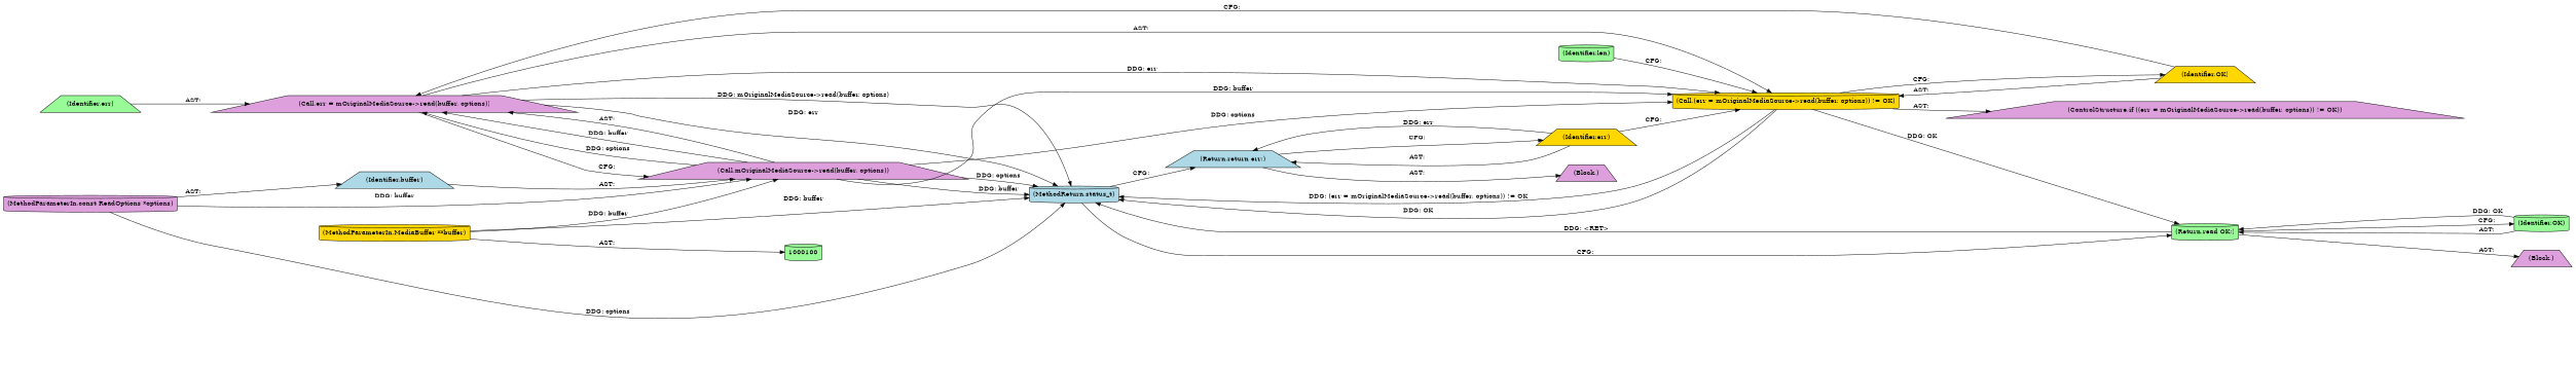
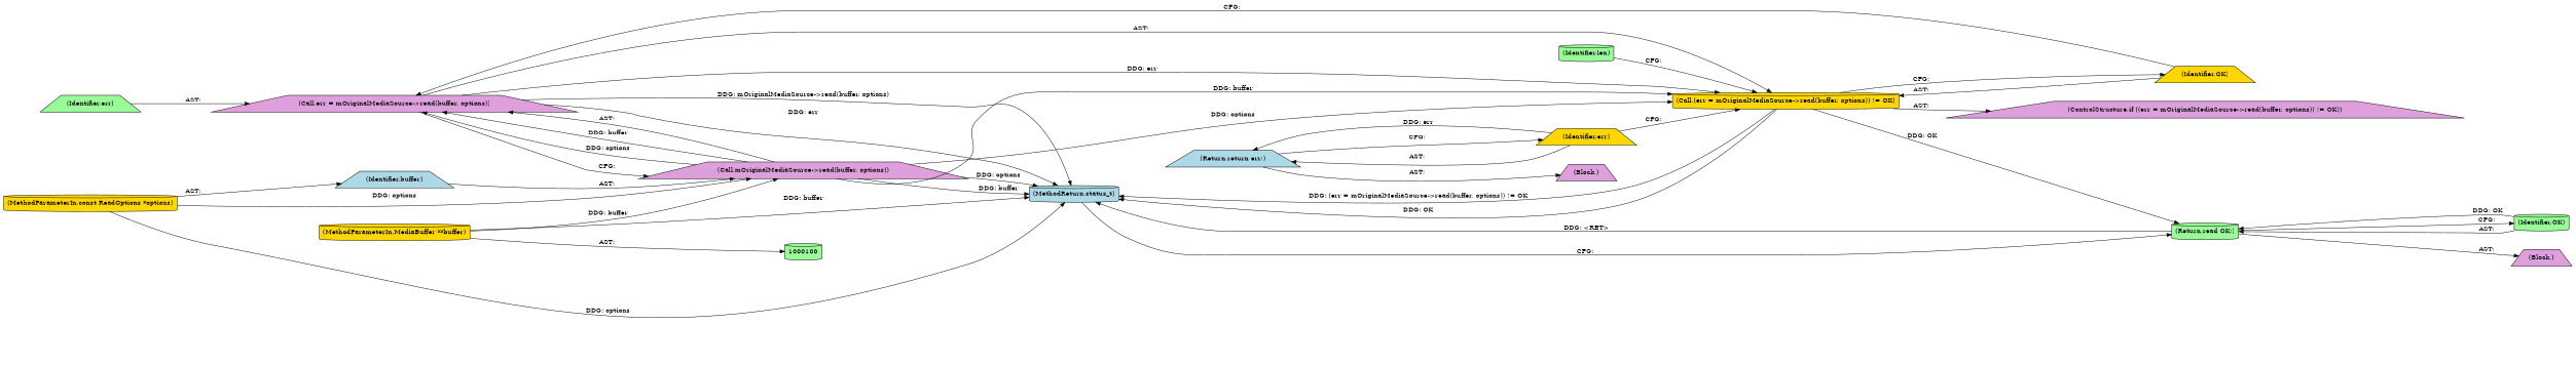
  digraph {
    rankdir=LR
    node [fillcolor=plum shape=trapezium style=filled]
    n1 [label="(Call,err = mOriginalMediaSource->read(buffer, options))"]
    n2 [label="(Call,mOriginalMediaSource->read(buffer, options))"]
    n3 [fillcolor=gold label="(Call,(err = mOriginalMediaSource->read(buffer, options)) != OK)" shape=cylinder]
    n4 [fillcolor=lightblue label="(MethodReturn,status_t)" shape=cylinder]
    n5 [fillcolor=palegreen label="(Return,read OK;)" shape=cylinder]
    n6 [fillcolor=gold label="(Identifier,OK)"]
    n7 [label="(ControlStructure,if ((err = mOriginalMediaSource->read(buffer, options)) != OK))"]
    n8 [fillcolor=lightblue label="(Return,return err;)"]
    n9 [label="(Block,)"]
    n10 [fillcolor=gold label="(Identifier,err)"]
    n11 [fillcolor=gold label="(MethodParameterIn,MediaBuffer **buffer)" shape=cylinder]
    1000100 [fillcolor=palegreen shape=cylinder]
-   n13 [label="(MethodParameterIn,const ReadOptions *options)" shape=cylinder]
+   n13 [fillcolor=gold label="(MethodParameterIn,const ReadOptions *options)" shape=cylinder]
    n14 [fillcolor=lightblue label="(Identifier,buffer)"]
    n15 [fillcolor=palegreen label="(Identifier,OK)" shape=cylinder]
    n16 [label="(Block,)"]
    n17 [fillcolor=palegreen label="(Identifier,err)"]
    n18 [fillcolor=palegreen label="(Identifier,len)" shape=cylinder]
    n1 -> n2 [label="CFG: "]
    n1 -> n3 [label="AST: "]
    n1 -> n3 [label="DDG: err"]
    n1 -> n4 [label="DDG: mOriginalMediaSource->read(buffer, options)"]
    n1 -> n4 [label="DDG: err"]
    n2 -> n1 [label="AST: "]
    n2 -> n1 [label="DDG: buffer"]
    n2 -> n1 [label="DDG: options"]
    n2 -> n3 [label="DDG: buffer"]
    n2 -> n3 [label="DDG: options"]
    n2 -> n4 [label="DDG: options"]
    n2 -> n4 [label="DDG: buffer"]
    n3 -> n4 [label="DDG: (err = mOriginalMediaSource->read(buffer, options)) != OK"]
    n3 -> n4 [label="DDG: OK"]
    n3 -> n5 [label="DDG: OK"]
    n3 -> n6 [label="CFG: "]
    n3 -> n7 [label="AST: "]
    n4 -> n5 [label="CFG: "]
-   n4 -> n8 [label="CFG: "]
    n5 -> n4 [label="DDG: <RET>"]
    n5 -> n15 [label="CFG: "]
    n5 -> n16 [label="AST: "]
    n6 -> n1 [label="CFG: "]
    n6 -> n3 [label="AST: "]
    n8 -> n9 [label="AST: "]
    n8 -> n10 [label="CFG: "]
    n10 -> n3 [label="CFG: "]
    n10 -> n8 [label="AST: "]
    n10 -> n8 [label="DDG: err"]
    n11 -> n2 [label="DDG: buffer"]
    n11 -> n4 [label="DDG: buffer"]
    n11 -> 1000100 [label="AST: "]
-   n13 -> n2 [label="DDG: buffer"]
+   n13 -> n2 [label="DDG: options"]
    n13 -> n4 [label="DDG: options"]
    n13 -> n14 [label="AST: "]
    n14 -> n2 [label="AST: "]
    n15 -> n5 [label="AST: "]
    n15 -> n5 [label="DDG: OK"]
    n17 -> n1 [label="AST: "]
    n18 -> n3 [label="CFG: "]
  }
